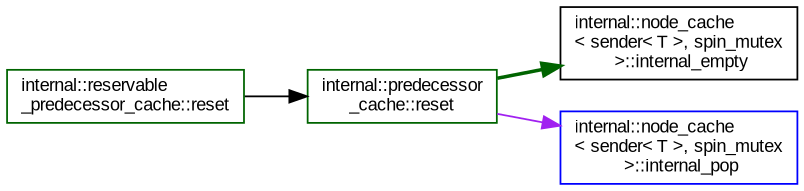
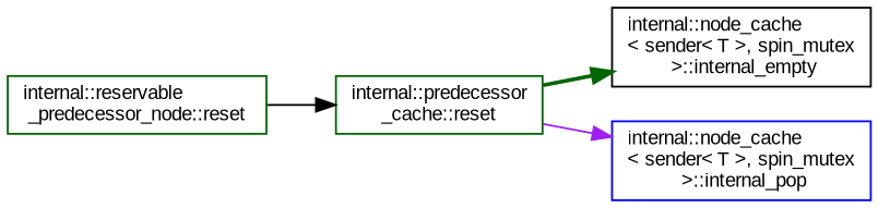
  digraph {
    rankdir=LR
    fontname="Liberation Sans"
    node [color=darkgreen fillcolor=white fontname="Liberation Sans" fontsize=10 shape=box style=filled]
    edge [fontname="Liberation Sans" fontsize=10 labelfontname=Helvetica labelfontsize=10 style=solid]
-   n1 [fontcolor=black height=0.2 label="internal::reservable\l_predecessor_cache::reset" width=0.4]
+   n1 [fontcolor=black height=0.2 label="internal::reservable\l_predecessor_node::reset" width=0.4]
    n2 [height=0.2 label="internal::predecessor\l_cache::reset" width=0.4]
    n3 [color=black height=0.2 label="internal::node_cache\l\< sender\< T \>, spin_mutex\l \>::internal_empty" width=0.4]
    n4 [color=blue height=0.2 label="internal::node_cache\l\< sender\< T \>, spin_mutex\l \>::internal_pop" width=0.4]
    n1 -> n2 [color=black]
    n2 -> n3 [color=darkgreen style=bold]
    n2 -> n4 [color=purple]
  }
